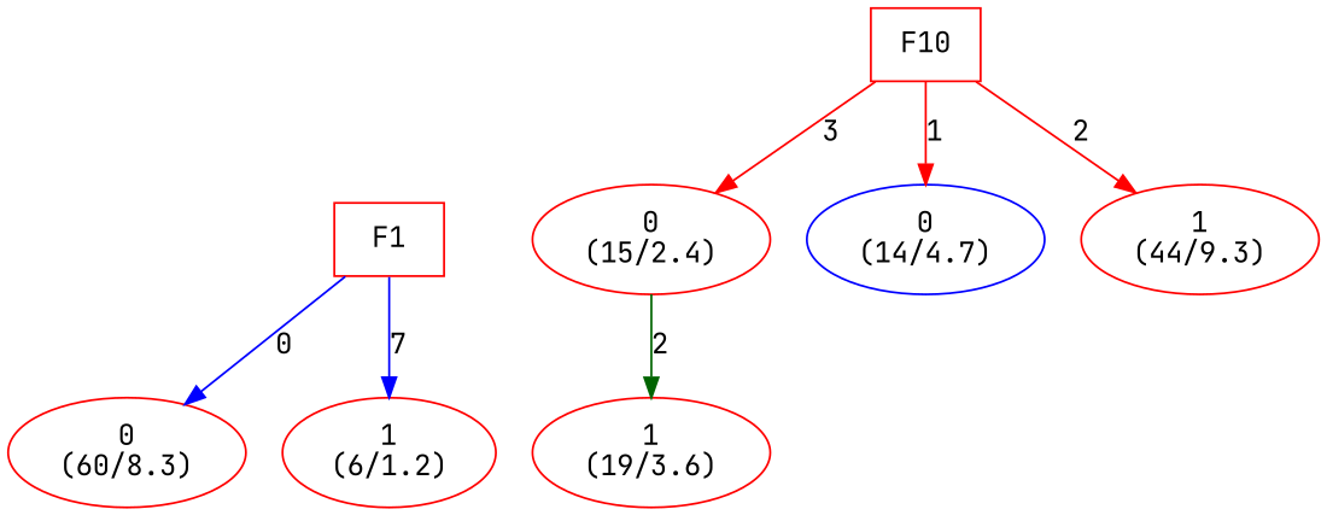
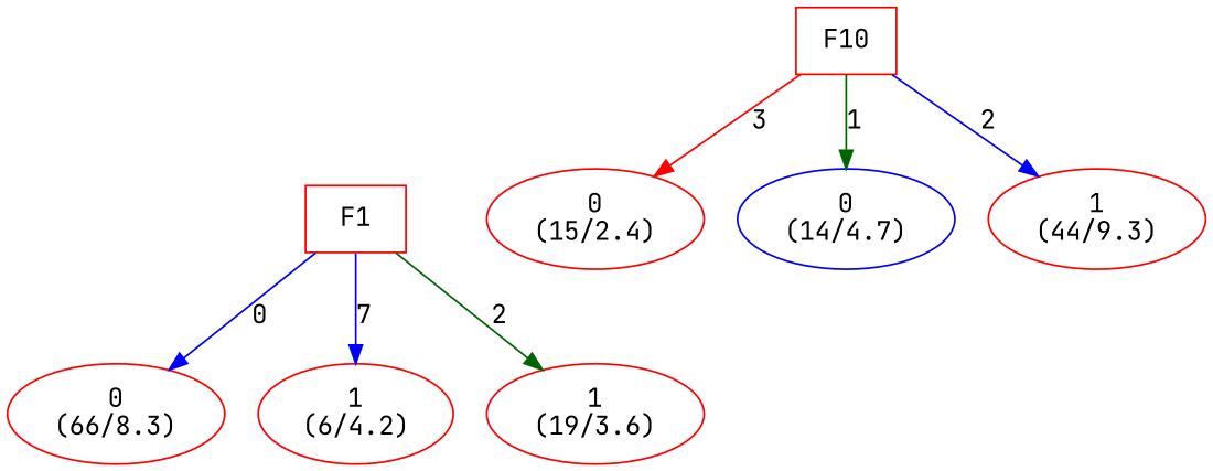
  digraph {
    fontname="JetBrains Mono"
    node [color=red fontname="JetBrains Mono" shape=ellipse]
    edge [color=blue fontname="JetBrains Mono"]
    n1 [label="F1\n" shape=box]
-   n2 [label="0\n(60/8.3)"]
-   n3 [label="1\n(6/1.2)"]
+   n2 [label="0\n(66/8.3)"]
+   n3 [label="1\n(6/4.2)"]
    n4 [label="1\n(19/3.6)"]
    n5 [label="F10\n" shape=box]
    n6 [label="0\n(15/2.4)"]
    n7 [color=blue label="0\n(14/4.7)"]
    n8 [label="1\n(44/9.3)"]
    n1 -> n2 [label=0]
    n1 -> n3 [label=7]
-   n6 -> n4 [color=darkgreen label=2]
+   n1 -> n4 [color=darkgreen label=2]
    n5 -> n6 [color=red label=3]
-   n5 -> n7 [color=red label=1]
-   n5 -> n8 [color=red label=2]
+   n5 -> n7 [color=darkgreen label=1]
+   n5 -> n8 [label=2]
  }
